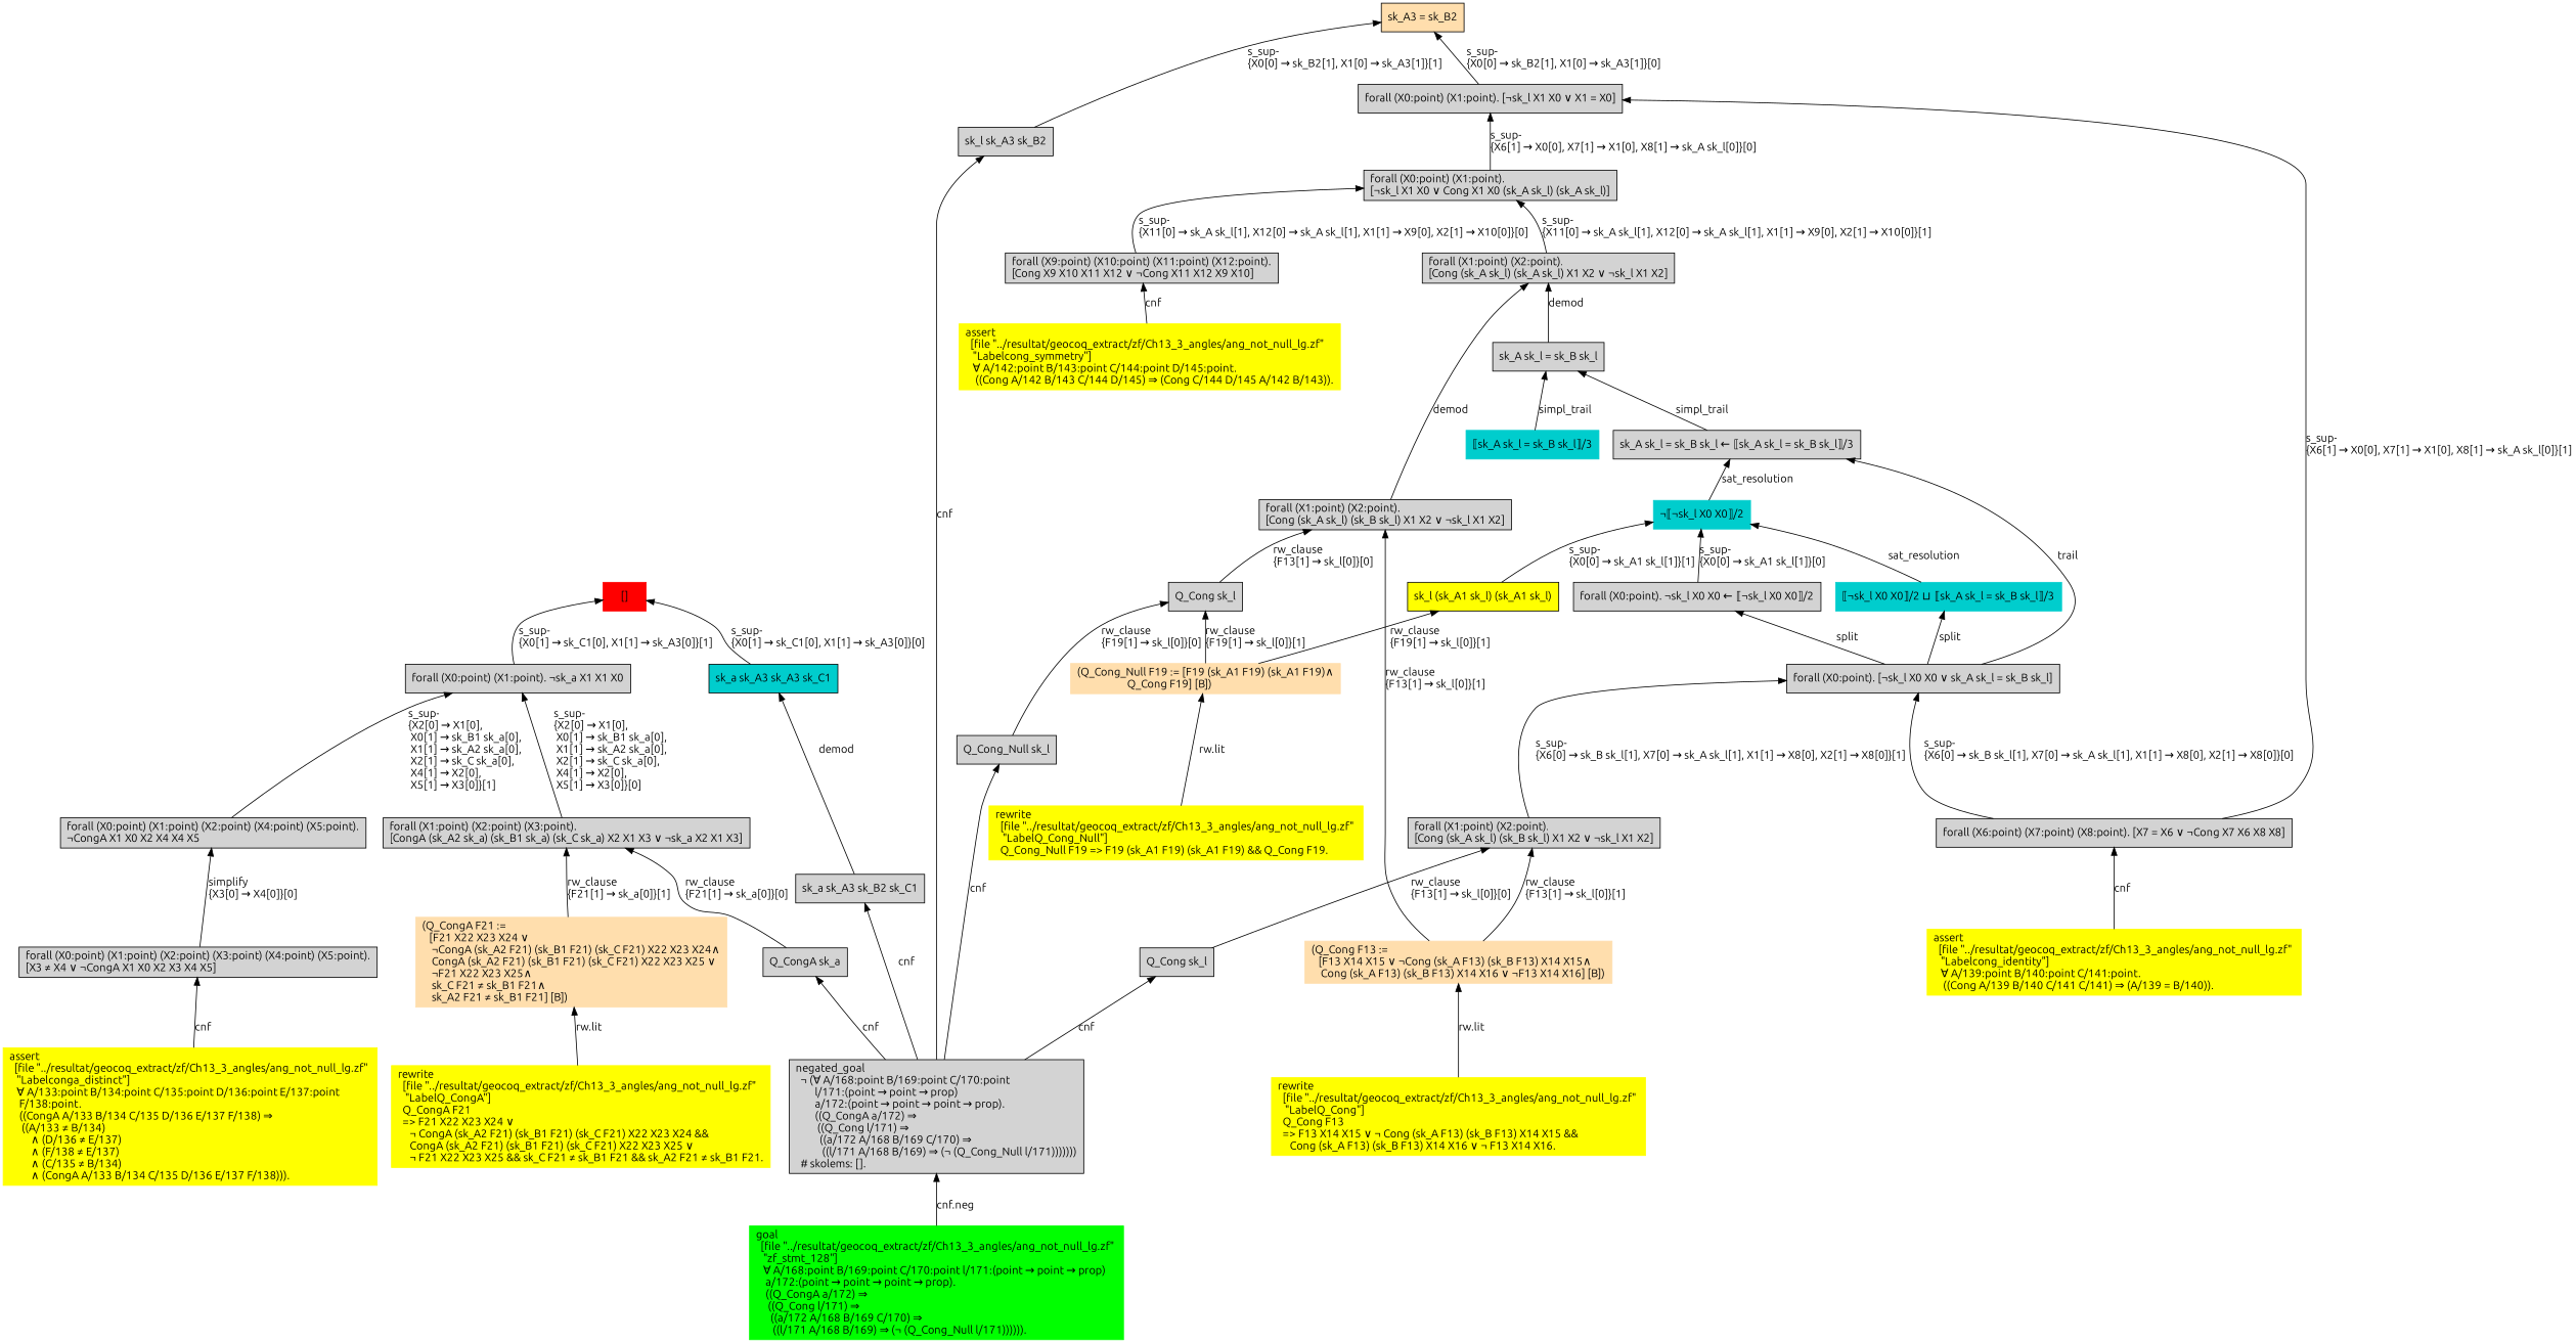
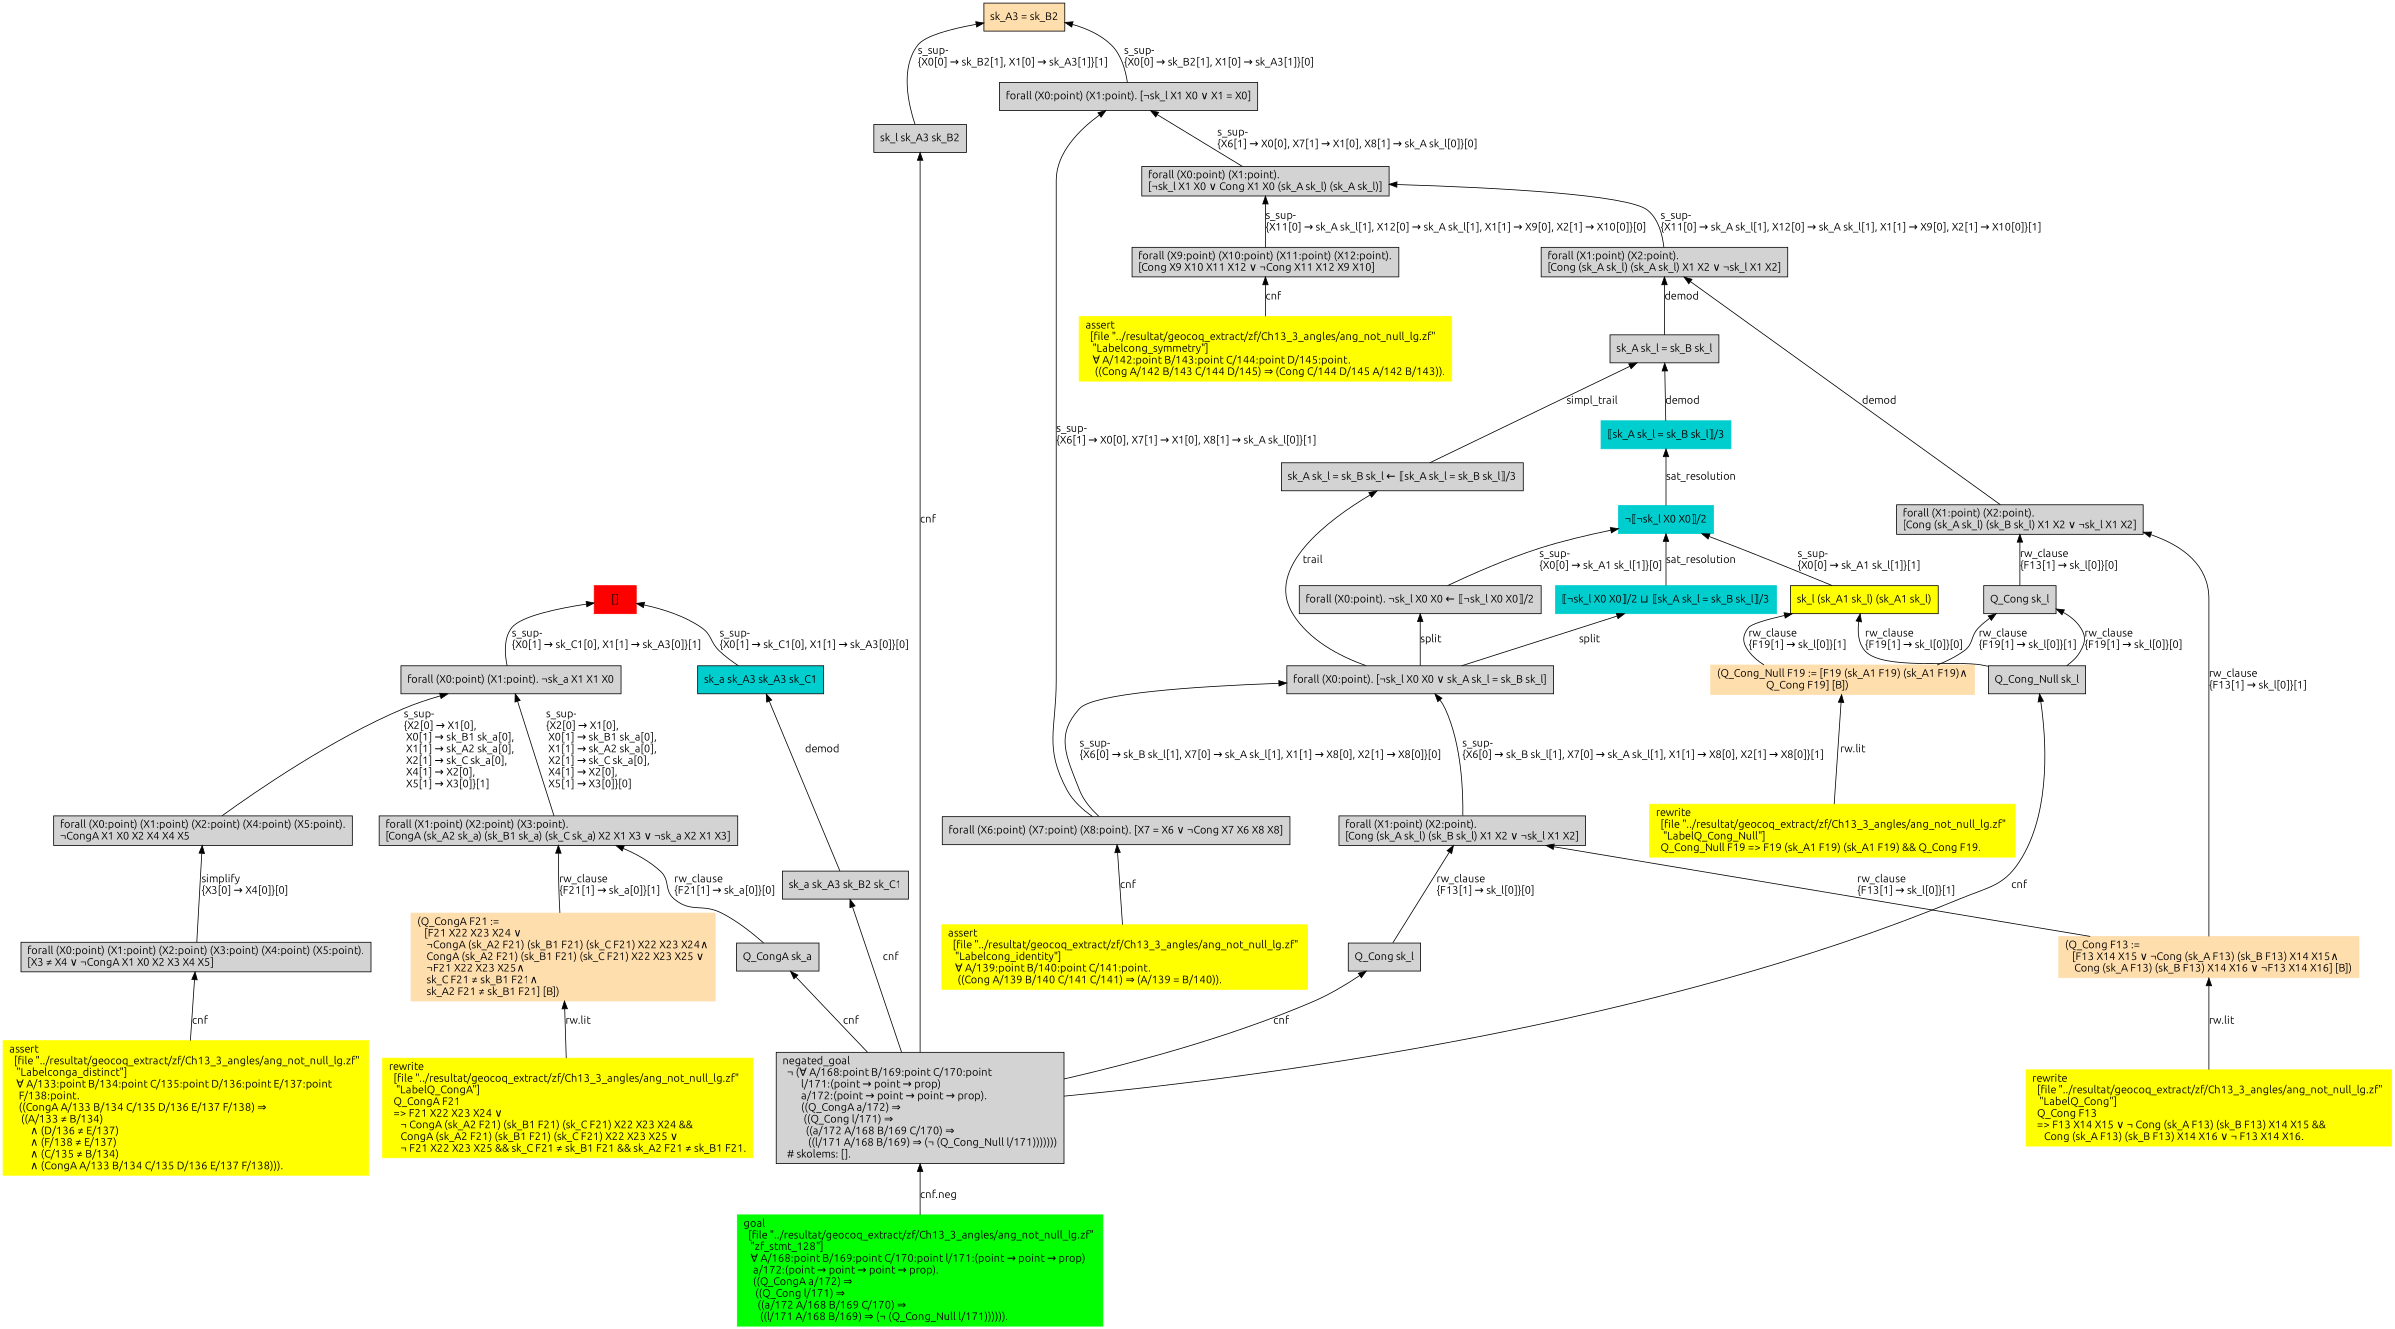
  digraph {
    fontname=Ubuntu
    node [fontname=Ubuntu shape=box style=filled]
    edge [dir=back fontname=Ubuntu]
    n1 [color=red label="[]"]
    n2 [label="forall (X0:point) (X1:point). ¬sk_a X1 X1 X0\l"]
    n3 [fillcolor=cyan3 label="sk_a sk_A3 sk_A3 sk_C1\l"]
    n4 [label="forall (X0:point) (X1:point) (X2:point) (X4:point) (X5:point).\l¬CongA X1 X0 X2 X4 X4 X5\l"]
    n5 [label="forall (X1:point) (X2:point) (X3:point).\l[CongA (sk_A2 sk_a) (sk_B1 sk_a) (sk_C sk_a) X2 X1 X3 ∨ ¬sk_a X2 X1 X3]\l"]
    n6 [label="sk_a sk_A3 sk_B2 sk_C1\l"]
    n7 [label="forall (X0:point) (X1:point) (X2:point) (X3:point) (X4:point) (X5:point).\l[X3 ≠ X4 ∨ ¬CongA X1 X0 X2 X3 X4 X5]\l"]
    n8 [color=navajowhite label="(Q_CongA F21 :=\l   [F21 X22 X23 X24 ∨ \l    ¬CongA (sk_A2 F21) (sk_B1 F21) (sk_C F21) X22 X23 X24∧\l    CongA (sk_A2 F21) (sk_B1 F21) (sk_C F21) X22 X23 X25 ∨ \l    ¬F21 X22 X23 X25∧\l    sk_C F21 ≠ sk_B1 F21∧\l    sk_A2 F21 ≠ sk_B1 F21] [B])\l"]
    n9 [label="Q_CongA sk_a\l"]
    n10 [color=yellow label="assert\l  [file \"../resultat/geocoq_extract/zf/Ch13_3_angles/ang_not_null_lg.zf\" \l   \"Labelconga_distinct\"]\l  ∀ A/133:point B/134:point C/135:point D/136:point E/137:point \l    F/138:point.\l    ((CongA A/133 B/134 C/135 D/136 E/137 F/138) ⇒\l     ((A/133 ≠ B/134)\l      ∧ (D/136 ≠ E/137)\l      ∧ (F/138 ≠ E/137)\l      ∧ (C/135 ≠ B/134)\l      ∧ (CongA A/133 B/134 C/135 D/136 E/137 F/138))).\l"]
    n11 [color=yellow label="rewrite\l  [file \"../resultat/geocoq_extract/zf/Ch13_3_angles/ang_not_null_lg.zf\" \l   \"LabelQ_CongA\"]\l  Q_CongA F21\l  =\> F21 X22 X23 X24 ∨ \l     ¬ CongA (sk_A2 F21) (sk_B1 F21) (sk_C F21) X22 X23 X24 && \l     CongA (sk_A2 F21) (sk_B1 F21) (sk_C F21) X22 X23 X25 ∨ \l     ¬ F21 X22 X23 X25 && sk_C F21 ≠ sk_B1 F21 && sk_A2 F21 ≠ sk_B1 F21.\l"]
    n12 [label="negated_goal\l  ¬ (∀ A/168:point B/169:point C/170:point \l        l/171:(point → point → prop) \l        a/172:(point → point → point → prop).\l        ((Q_CongA a/172) ⇒\l         ((Q_Cong l/171) ⇒\l          ((a/172 A/168 B/169 C/170) ⇒\l           ((l/171 A/168 B/169) ⇒ (¬ (Q_Cong_Null l/171)))))))\l  # skolems: [].\l"]
    n13 [color=green label="goal\l  [file \"../resultat/geocoq_extract/zf/Ch13_3_angles/ang_not_null_lg.zf\" \l   \"zf_stmt_128\"]\l  ∀ A/168:point B/169:point C/170:point l/171:(point → point → prop) \l    a/172:(point → point → point → prop).\l    ((Q_CongA a/172) ⇒\l     ((Q_Cong l/171) ⇒\l      ((a/172 A/168 B/169 C/170) ⇒\l       ((l/171 A/168 B/169) ⇒ (¬ (Q_Cong_Null l/171)))))).\l"]
    n14 [fillcolor=navajowhite label="sk_A3 = sk_B2\l"]
    n15 [label="forall (X0:point) (X1:point). [¬sk_l X1 X0 ∨ X1 = X0]\l"]
    n16 [label="sk_l sk_A3 sk_B2\l"]
    n17 [label="forall (X6:point) (X7:point) (X8:point). [X7 = X6 ∨ ¬Cong X7 X6 X8 X8]\l"]
    n18 [label="forall (X0:point) (X1:point).\l[¬sk_l X1 X0 ∨ Cong X1 X0 (sk_A sk_l) (sk_A sk_l)]\l"]
    n19 [color=yellow label="assert\l  [file \"../resultat/geocoq_extract/zf/Ch13_3_angles/ang_not_null_lg.zf\" \l   \"Labelcong_identity\"]\l  ∀ A/139:point B/140:point C/141:point.\l    ((Cong A/139 B/140 C/141 C/141) ⇒ (A/139 = B/140)).\l"]
    n20 [label="forall (X9:point) (X10:point) (X11:point) (X12:point).\l[Cong X9 X10 X11 X12 ∨ ¬Cong X11 X12 X9 X10]\l"]
    n21 [label="forall (X1:point) (X2:point).\l[Cong (sk_A sk_l) (sk_A sk_l) X1 X2 ∨ ¬sk_l X1 X2]\l"]
    n22 [color=yellow label="assert\l  [file \"../resultat/geocoq_extract/zf/Ch13_3_angles/ang_not_null_lg.zf\" \l   \"Labelcong_symmetry\"]\l  ∀ A/142:point B/143:point C/144:point D/145:point.\l    ((Cong A/142 B/143 C/144 D/145) ⇒ (Cong C/144 D/145 A/142 B/143)).\l"]
    n23 [label="sk_A sk_l = sk_B sk_l\l"]
    n24 [label="forall (X1:point) (X2:point).\l[Cong (sk_A sk_l) (sk_B sk_l) X1 X2 ∨ ¬sk_l X1 X2]\l"]
    n25 [color=cyan3 label="⟦sk_A sk_l = sk_B sk_l⟧/3\l"]
    n26 [label="sk_A sk_l = sk_B sk_l ← ⟦sk_A sk_l = sk_B sk_l⟧/3\l"]
    n27 [color=navajowhite label="(Q_Cong F13 :=\l   [F13 X14 X15 ∨ ¬Cong (sk_A F13) (sk_B F13) X14 X15∧\l    Cong (sk_A F13) (sk_B F13) X14 X16 ∨ ¬F13 X14 X16] [B])\l"]
    n28 [label="Q_Cong sk_l\l"]
    n29 [color=cyan3 label="¬⟦¬sk_l X0 X0⟧/2\l"]
    n30 [label="forall (X0:point). [¬sk_l X0 X0 ∨ sk_A sk_l = sk_B sk_l]\l"]
    n31 [color=cyan3 label="⟦¬sk_l X0 X0⟧/2 ⊔ ⟦sk_A sk_l = sk_B sk_l⟧/3\l"]
    n32 [label="forall (X0:point). ¬sk_l X0 X0 ← ⟦¬sk_l X0 X0⟧/2\l"]
    n33 [fillcolor=yellow label="sk_l (sk_A1 sk_l) (sk_A1 sk_l)\l"]
    n34 [color=navajowhite label="(Q_Cong_Null F19 := [F19 (sk_A1 F19) (sk_A1 F19)∧\l                     Q_Cong F19] [B])\l"]
    n35 [label="Q_Cong_Null sk_l\l"]
    n36 [label="forall (X1:point) (X2:point).\l[Cong (sk_A sk_l) (sk_B sk_l) X1 X2 ∨ ¬sk_l X1 X2]\l"]
    n37 [label="Q_Cong sk_l\l"]
    n38 [color=yellow label="rewrite\l  [file \"../resultat/geocoq_extract/zf/Ch13_3_angles/ang_not_null_lg.zf\" \l   \"LabelQ_Cong\"]\l  Q_Cong F13\l  =\> F13 X14 X15 ∨ ¬ Cong (sk_A F13) (sk_B F13) X14 X15 && \l     Cong (sk_A F13) (sk_B F13) X14 X16 ∨ ¬ F13 X14 X16.\l"]
    n39 [color=yellow label="rewrite\l  [file \"../resultat/geocoq_extract/zf/Ch13_3_angles/ang_not_null_lg.zf\" \l   \"LabelQ_Cong_Null\"]\l  Q_Cong_Null F19 =\> F19 (sk_A1 F19) (sk_A1 F19) && Q_Cong F19.\l"]
    n1 -> n2 [label="s_sup-\l\{X0[1] → sk_C1[0], X1[1] → sk_A3[0]\}[1]\l"]
    n1 -> n3 [label="s_sup-\l\{X0[1] → sk_C1[0], X1[1] → sk_A3[0]\}[0]\l"]
    n2 -> n4 [label="s_sup-\l\{X2[0] → X1[0], \l X0[1] → sk_B1 sk_a[0], \l X1[1] → sk_A2 sk_a[0], \l X2[1] → sk_C sk_a[0], \l X4[1] → X2[0], \l X5[1] → X3[0]\}[1]\l"]
    n2 -> n5 [label="s_sup-\l\{X2[0] → X1[0], \l X0[1] → sk_B1 sk_a[0], \l X1[1] → sk_A2 sk_a[0], \l X2[1] → sk_C sk_a[0], \l X4[1] → X2[0], \l X5[1] → X3[0]\}[0]\l"]
    n3 -> n6 [label=demod]
    n4 -> n7 [label="simplify\l\{X3[0] → X4[0]\}[0]\l"]
    n5 -> n8 [label="rw_clause\l\{F21[1] → sk_a[0]\}[1]\l"]
    n5 -> n9 [label="rw_clause\l\{F21[1] → sk_a[0]\}[0]\l"]
    n6 -> n12 [label=cnf]
    n7 -> n10 [label=cnf]
    n8 -> n11 [label="rw.lit"]
    n9 -> n12 [label=cnf]
    n12 -> n13 [label="cnf.neg"]
    n14 -> n15 [label="s_sup-\l\{X0[0] → sk_B2[1], X1[0] → sk_A3[1]\}[0]\l"]
    n14 -> n16 [label="s_sup-\l\{X0[0] → sk_B2[1], X1[0] → sk_A3[1]\}[1]\l"]
    n15 -> n17 [label="s_sup-\l\{X6[1] → X0[0], X7[1] → X1[0], X8[1] → sk_A sk_l[0]\}[1]\l"]
    n15 -> n18 [label="s_sup-\l\{X6[1] → X0[0], X7[1] → X1[0], X8[1] → sk_A sk_l[0]\}[0]\l"]
    n16 -> n12 [label=cnf]
    n17 -> n19 [label=cnf]
    n18 -> n20 [label="s_sup-\l\{X11[0] → sk_A sk_l[1], X12[0] → sk_A sk_l[1], X1[1] → X9[0], X2[1] → X10[0]\}[0]\l"]
    n18 -> n21 [label="s_sup-\l\{X11[0] → sk_A sk_l[1], X12[0] → sk_A sk_l[1], X1[1] → X9[0], X2[1] → X10[0]\}[1]\l"]
    n20 -> n22 [label=cnf]
    n21 -> n23 [label=demod]
    n21 -> n24 [label=demod]
-   n23 -> n25 [label=simpl_trail]
+   n23 -> n25 [label=demod]
    n23 -> n26 [label=simpl_trail]
    n24 -> n27 [label="rw_clause\l\{F13[1] → sk_l[0]\}[1]\l"]
    n24 -> n28 [label="rw_clause\l\{F13[1] → sk_l[0]\}[0]\l"]
-   n26 -> n29 [label=sat_resolution]
+   n25 -> n29 [label=sat_resolution]
    n26 -> n30 [label=trail]
    n27 -> n38 [label="rw.lit"]
    n28 -> n34 [label="rw_clause\l\{F19[1] → sk_l[0]\}[1]\l"]
    n28 -> n35 [label="rw_clause\l\{F19[1] → sk_l[0]\}[0]\l"]
    n29 -> n31 [label=sat_resolution]
    n29 -> n32 [label="s_sup-\l\{X0[0] → sk_A1 sk_l[1]\}[0]\l"]
    n29 -> n33 [label="s_sup-\l\{X0[0] → sk_A1 sk_l[1]\}[1]\l"]
    n30 -> n17 [label="s_sup-\l\{X6[0] → sk_B sk_l[1], X7[0] → sk_A sk_l[1], X1[1] → X8[0], X2[1] → X8[0]\}[0]\l"]
    n30 -> n36 [label="s_sup-\l\{X6[0] → sk_B sk_l[1], X7[0] → sk_A sk_l[1], X1[1] → X8[0], X2[1] → X8[0]\}[1]\l"]
    n31 -> n30 [label=split]
    n32 -> n30 [label=split]
    n33 -> n34 [label="rw_clause\l\{F19[1] → sk_l[0]\}[1]\l"]
+   n33 -> n35 [label="rw_clause\l\{F19[1] → sk_l[0]\}[0]\l"]
    n34 -> n39 [label="rw.lit"]
    n35 -> n12 [label=cnf]
    n36 -> n27 [label="rw_clause\l\{F13[1] → sk_l[0]\}[1]\l"]
    n36 -> n37 [label="rw_clause\l\{F13[1] → sk_l[0]\}[0]\l"]
    n37 -> n12 [label=cnf]
  }
